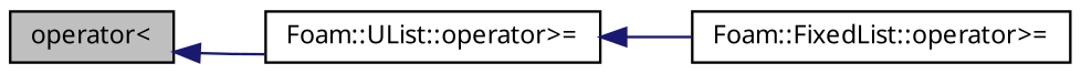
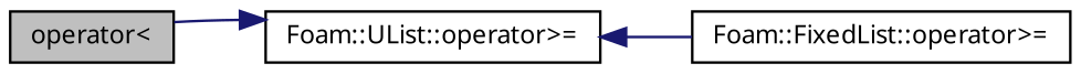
  digraph {
    fontname="Noto Sans"
    rankdir=LR
    node [color=black fontname="Noto Sans" fontsize=10 shape=record]
    edge [color=midnightblue dir=back fontname="Noto Sans" fontsize=10 labelfontname=Helvetica labelfontsize=10 style=solid]
    n1 [fillcolor=grey75 fontcolor=black height=0.2 label="operator\<" style=filled width=0.4]
    n2 [height=0.2 label="Foam::UList::operator\>=" width=0.4]
    n3 [height=0.2 label="Foam::FixedList::operator\>=" width=0.4]
-   n1 -> n2
+   n2 -> n1
    n2 -> n3
  }
